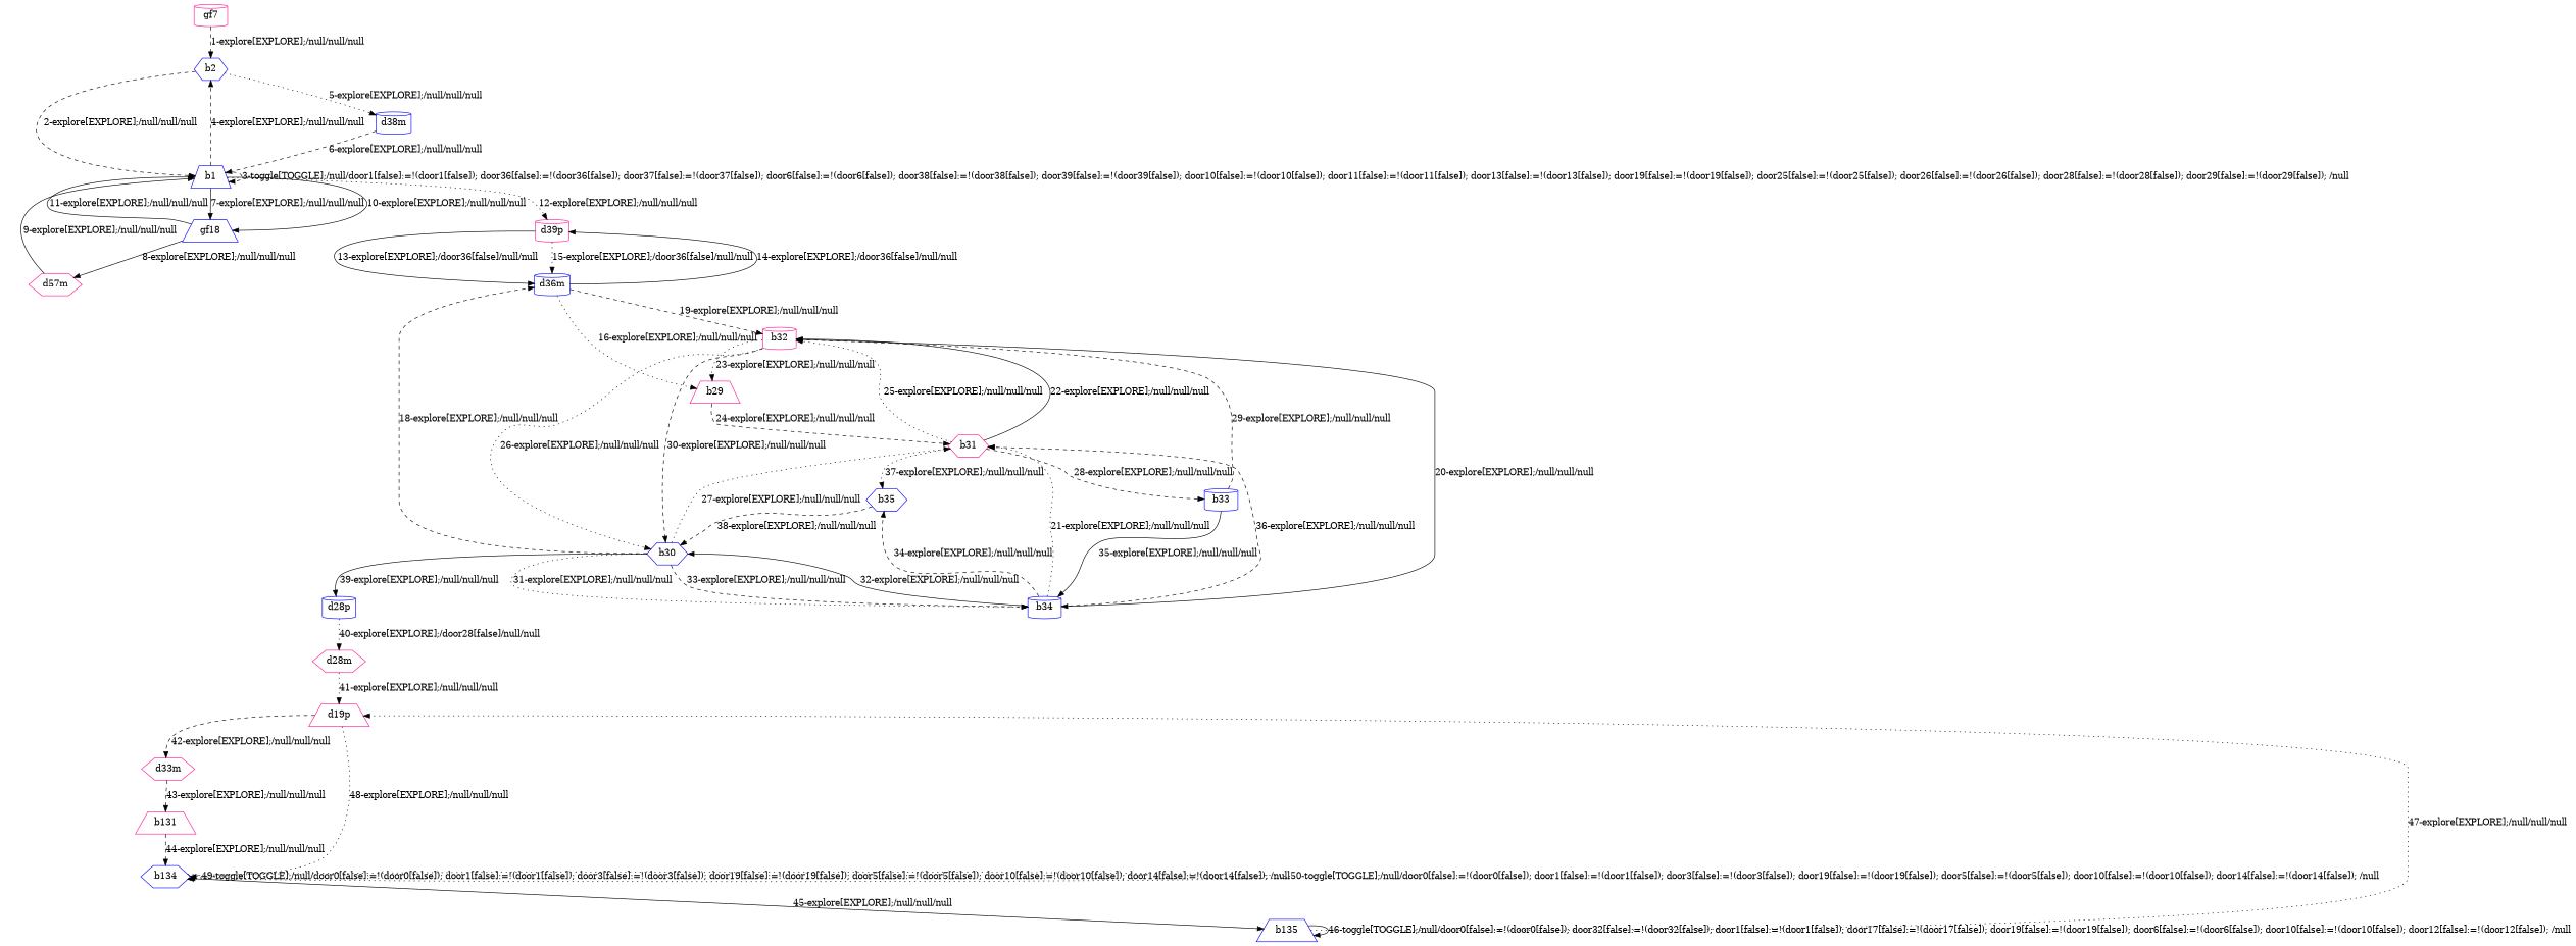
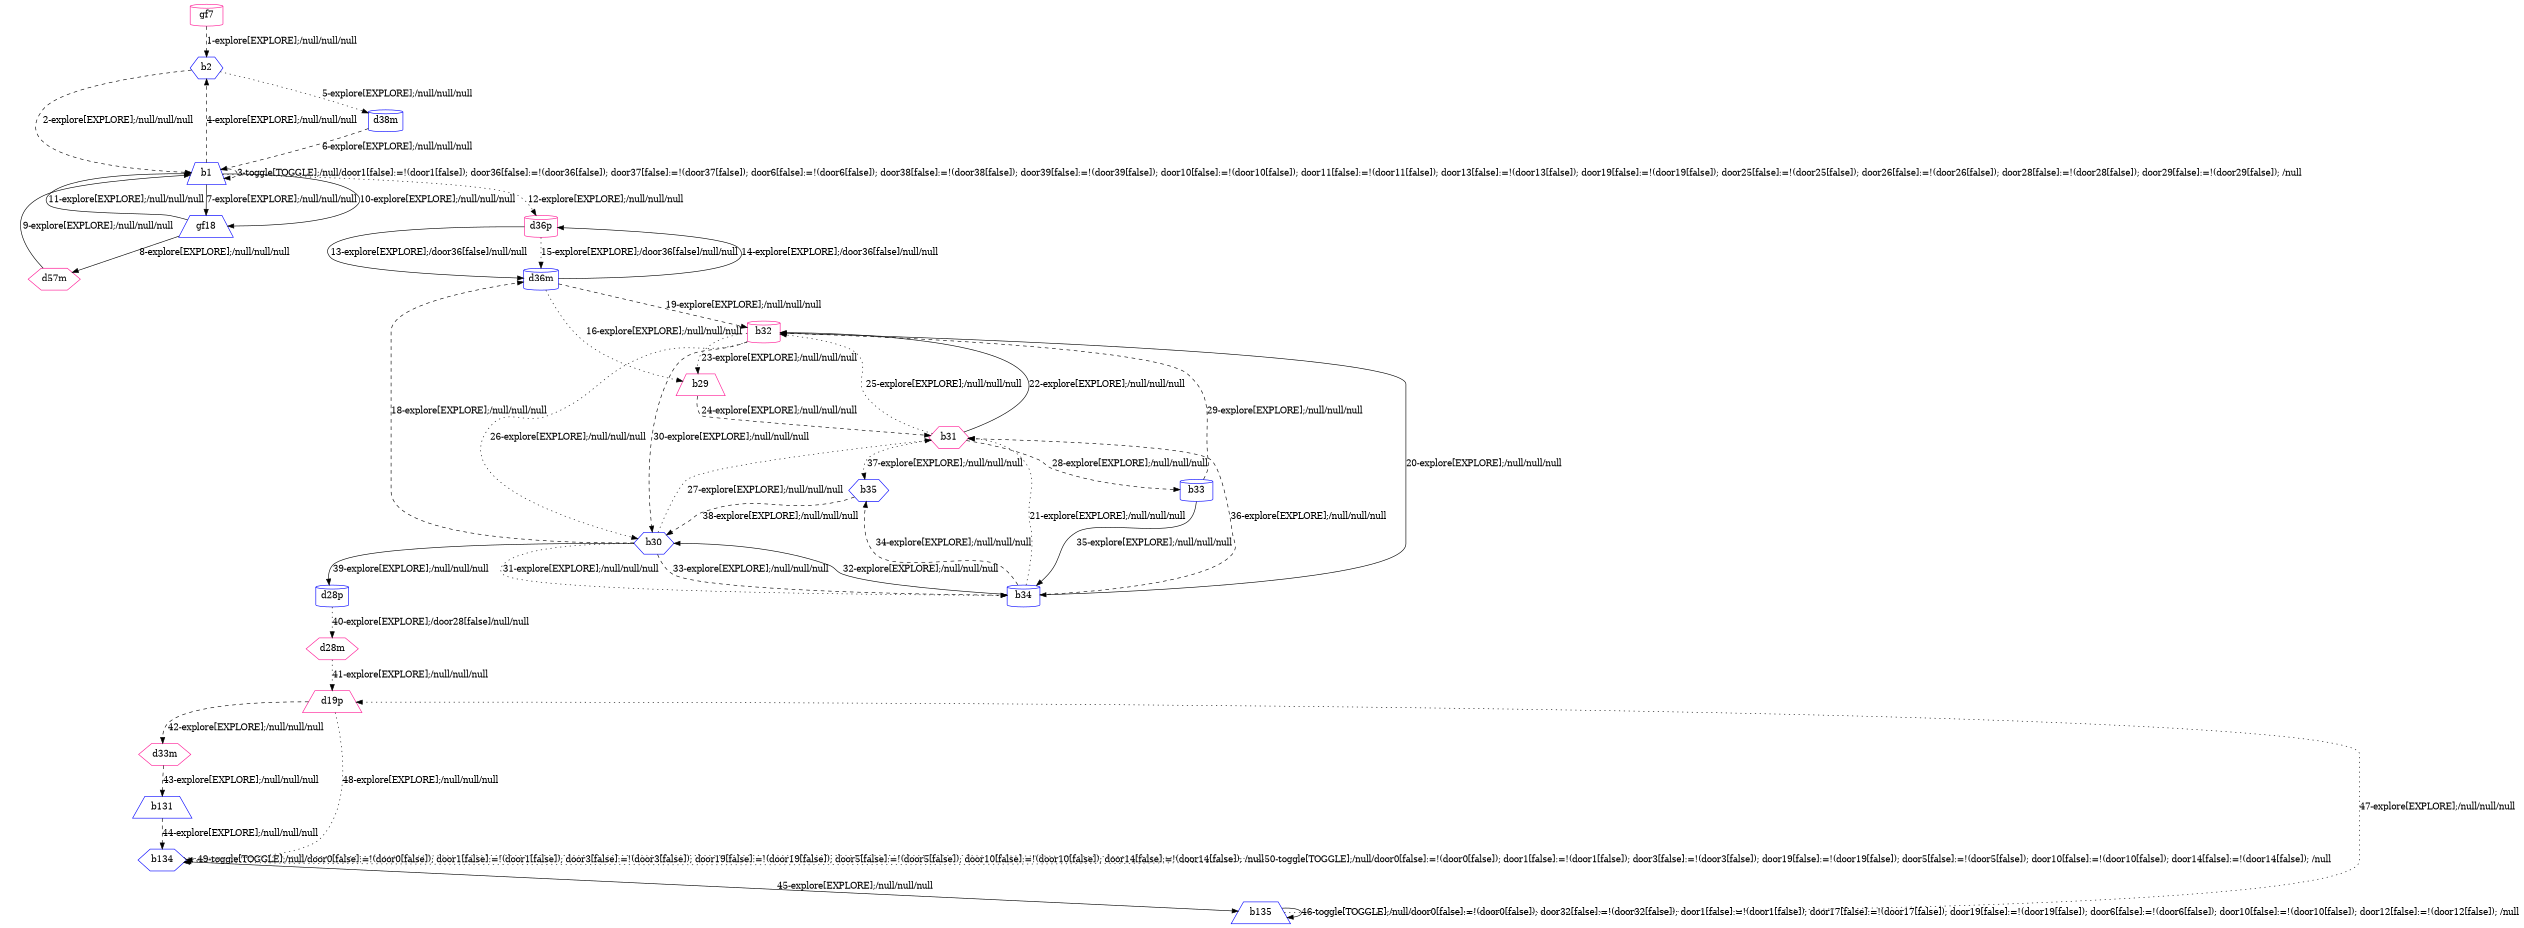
  digraph {
    node [color=blue shape=cylinder]
    edge [style=dashed]
    gf7 [color=deeppink]
    b2 [shape=hexagon]
    b1 [shape=trapezium]
    d38m
    gf18 [shape=trapezium]
-   d36p [color=deeppink label=d39p]
+   d36p [color=deeppink]
    n7 [color=deeppink label=d57m shape=hexagon]
    d36m
    b29 [color=deeppink shape=trapezium]
    b32 [color=deeppink]
    b31 [color=deeppink shape=hexagon]
    b30 [shape=hexagon]
    b34
    d28p
    b33
    b35 [shape=hexagon]
    d28m [color=deeppink shape=hexagon]
    d19p [color=deeppink shape=trapezium]
    d33m [color=deeppink shape=hexagon]
    b134 [shape=hexagon]
-   b131 [color=deeppink shape=trapezium]
+   b131 [shape=trapezium]
    b135 [shape=trapezium]
    gf7 -> b2 [label="1-explore[EXPLORE];/null/null/null"]
    b2 -> b1 [label="2-explore[EXPLORE];/null/null/null"]
    b2 -> d38m [label="5-explore[EXPLORE];/null/null/null" style=dotted]
    b1 -> b2 [label="4-explore[EXPLORE];/null/null/null"]
    b1 -> b1 [label="3-toggle[TOGGLE];/null/door1[false]:=!(door1[false]); door36[false]:=!(door36[false]); door37[false]:=!(door37[false]); door6[false]:=!(door6[false]); door38[false]:=!(door38[false]); door39[false]:=!(door39[false]); door10[false]:=!(door10[false]); door11[false]:=!(door11[false]); door13[false]:=!(door13[false]); door19[false]:=!(door19[false]); door25[false]:=!(door25[false]); door26[false]:=!(door26[false]); door28[false]:=!(door28[false]); door29[false]:=!(door29[false]); /null"]
    b1 -> gf18 [label="7-explore[EXPLORE];/null/null/null" style=solid]
    b1 -> gf18 [label="10-explore[EXPLORE];/null/null/null" style=solid]
    b1 -> d36p [label="12-explore[EXPLORE];/null/null/null" style=dotted]
    d38m -> b1 [label="6-explore[EXPLORE];/null/null/null"]
    gf18 -> b1 [label="11-explore[EXPLORE];/null/null/null" style=solid]
    gf18 -> n7 [label="8-explore[EXPLORE];/null/null/null" style=solid]
    d36p -> d36m [label="13-explore[EXPLORE];/door36[false]/null/null" style=solid]
    d36p -> d36m [label="15-explore[EXPLORE];/door36[false]/null/null" style=dotted]
    n7 -> b1 [label="9-explore[EXPLORE];/null/null/null" style=solid]
    d36m -> d36p [label="14-explore[EXPLORE];/door36[false]/null/null" style=solid]
    d36m -> b29 [label="16-explore[EXPLORE];/null/null/null" style=dotted]
    d36m -> b32 [label="19-explore[EXPLORE];/null/null/null"]
    b29 -> b31 [label="24-explore[EXPLORE];/null/null/null"]
    b32 -> b29 [label="23-explore[EXPLORE];/null/null/null" style=dotted]
    b32 -> b30 [label="26-explore[EXPLORE];/null/null/null" style=dotted]
    b32 -> b30 [label="30-explore[EXPLORE];/null/null/null"]
    b32 -> b34 [label="20-explore[EXPLORE];/null/null/null" style=solid]
    b31 -> b32 [label="22-explore[EXPLORE];/null/null/null" style=solid]
    b31 -> b32 [label="25-explore[EXPLORE];/null/null/null" style=dotted]
    b31 -> b33 [label="28-explore[EXPLORE];/null/null/null"]
    b31 -> b35 [label="37-explore[EXPLORE];/null/null/null" style=dotted]
    b30 -> d36m [label="18-explore[EXPLORE];/null/null/null"]
    b30 -> b31 [label="27-explore[EXPLORE];/null/null/null" style=dotted]
    b30 -> b34 [label="31-explore[EXPLORE];/null/null/null" style=dotted]
    b30 -> b34 [label="33-explore[EXPLORE];/null/null/null"]
    b30 -> d28p [label="39-explore[EXPLORE];/null/null/null" style=solid]
    b34 -> b31 [label="21-explore[EXPLORE];/null/null/null" style=dotted]
    b34 -> b31 [label="36-explore[EXPLORE];/null/null/null"]
    b34 -> b30 [label="32-explore[EXPLORE];/null/null/null" style=solid]
    b34 -> b35 [label="34-explore[EXPLORE];/null/null/null"]
    d28p -> d28m [label="40-explore[EXPLORE];/door28[false]/null/null" style=dotted]
    b33 -> b32 [label="29-explore[EXPLORE];/null/null/null"]
    b33 -> b34 [label="35-explore[EXPLORE];/null/null/null" style=solid]
    b35 -> b30 [label="38-explore[EXPLORE];/null/null/null"]
    d28m -> d19p [label="41-explore[EXPLORE];/null/null/null" style=dotted]
    d19p -> d33m [label="42-explore[EXPLORE];/null/null/null"]
    d19p -> b134 [label="48-explore[EXPLORE];/null/null/null" style=dotted]
    d33m -> b131 [label="43-explore[EXPLORE];/null/null/null"]
    b134 -> b134 [label="49-toggle[TOGGLE];/null/door0[false]:=!(door0[false]); door1[false]:=!(door1[false]); door3[false]:=!(door3[false]); door19[false]:=!(door19[false]); door5[false]:=!(door5[false]); door10[false]:=!(door10[false]); door14[false]:=!(door14[false]); /null" style=dotted]
    b134 -> b134 [label="50-toggle[TOGGLE];/null/door0[false]:=!(door0[false]); door1[false]:=!(door1[false]); door3[false]:=!(door3[false]); door19[false]:=!(door19[false]); door5[false]:=!(door5[false]); door10[false]:=!(door10[false]); door14[false]:=!(door14[false]); /null" style=dotted]
    b134 -> b135 [label="45-explore[EXPLORE];/null/null/null" style=solid]
    b131 -> b134 [label="44-explore[EXPLORE];/null/null/null"]
    b135 -> d19p [label="47-explore[EXPLORE];/null/null/null" style=dotted]
    b135 -> b135 [label="46-toggle[TOGGLE];/null/door0[false]:=!(door0[false]); door32[false]:=!(door32[false]); door1[false]:=!(door1[false]); door17[false]:=!(door17[false]); door19[false]:=!(door19[false]); door6[false]:=!(door6[false]); door10[false]:=!(door10[false]); door12[false]:=!(door12[false]); /null" style=solid]
  }
